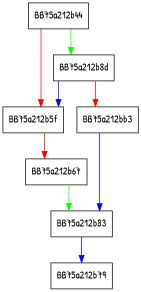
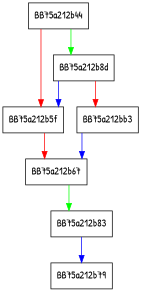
  digraph {
    fontname="Patrick Hand"
    splines=ortho
    node [fontname="Patrick Hand" shape=box]
    edge [color=red fontname="Patrick Hand"]
    BB75a212b44
    BB75a212b8d
    BB75a212b5f
    BB75a212bb3
    BB75a212b67
    BB75a212b83
    BB75a212b79
    BB75a212b44 -> BB75a212b8d [color=green]
    BB75a212b44 -> BB75a212b5f
    BB75a212b8d -> BB75a212b5f [color=blue]
    BB75a212b8d -> BB75a212bb3
    BB75a212b5f -> BB75a212b67
-   BB75a212bb3 -> BB75a212b83 [color=blue]
+   BB75a212bb3 -> BB75a212b67 [color=blue]
    BB75a212b67 -> BB75a212b83 [color=green]
    BB75a212b83 -> BB75a212b79 [color=blue]
  }
